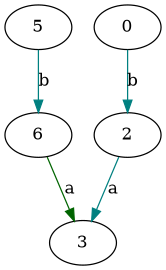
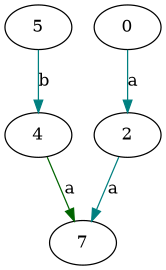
  strict digraph {
    edge [color=teal]
    n1 [label=5]
-   6
-   3
+   6 [label=4]
+   3 [label=7]
    0
    2
    n1 -> 6 [label=b]
    6 -> 3 [color=darkgreen label=a]
-   0 -> 2 [label=b]
+   0 -> 2 [label=a]
    2 -> 3 [label=a]
  }
